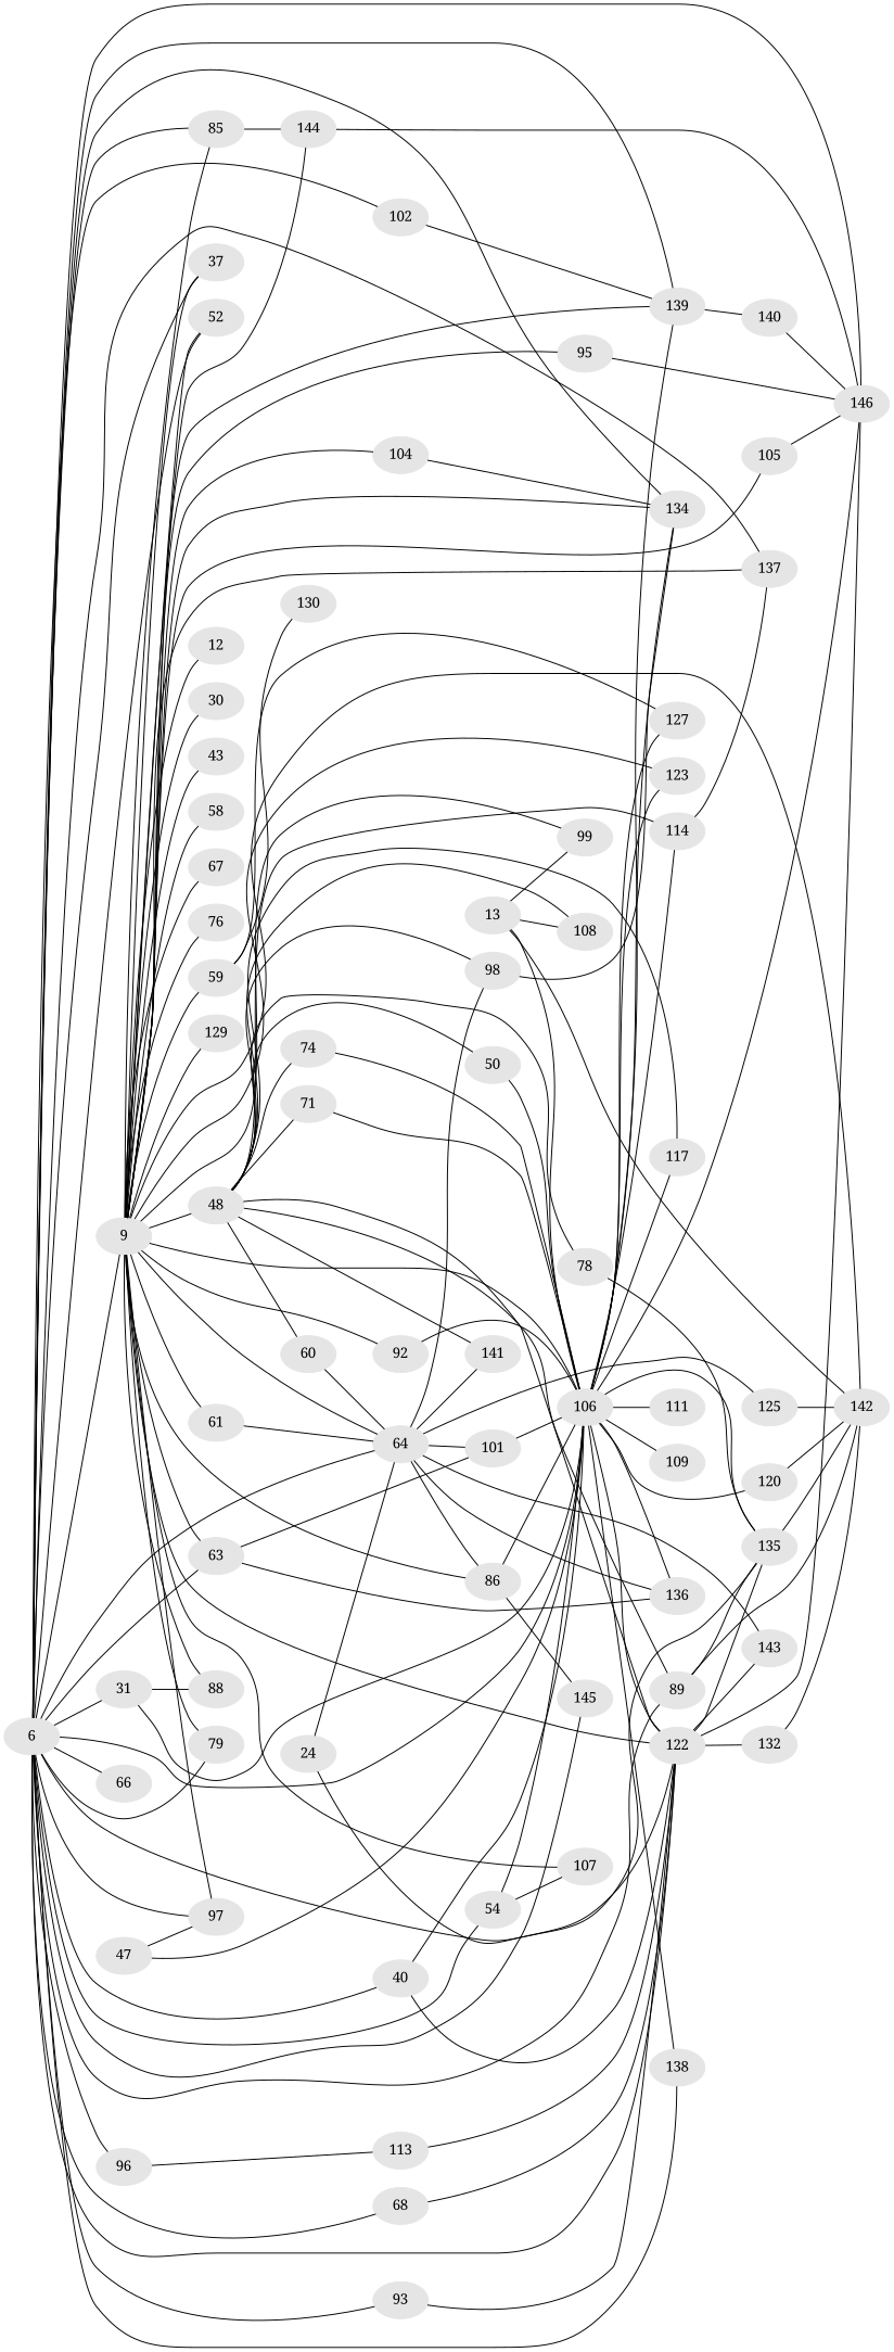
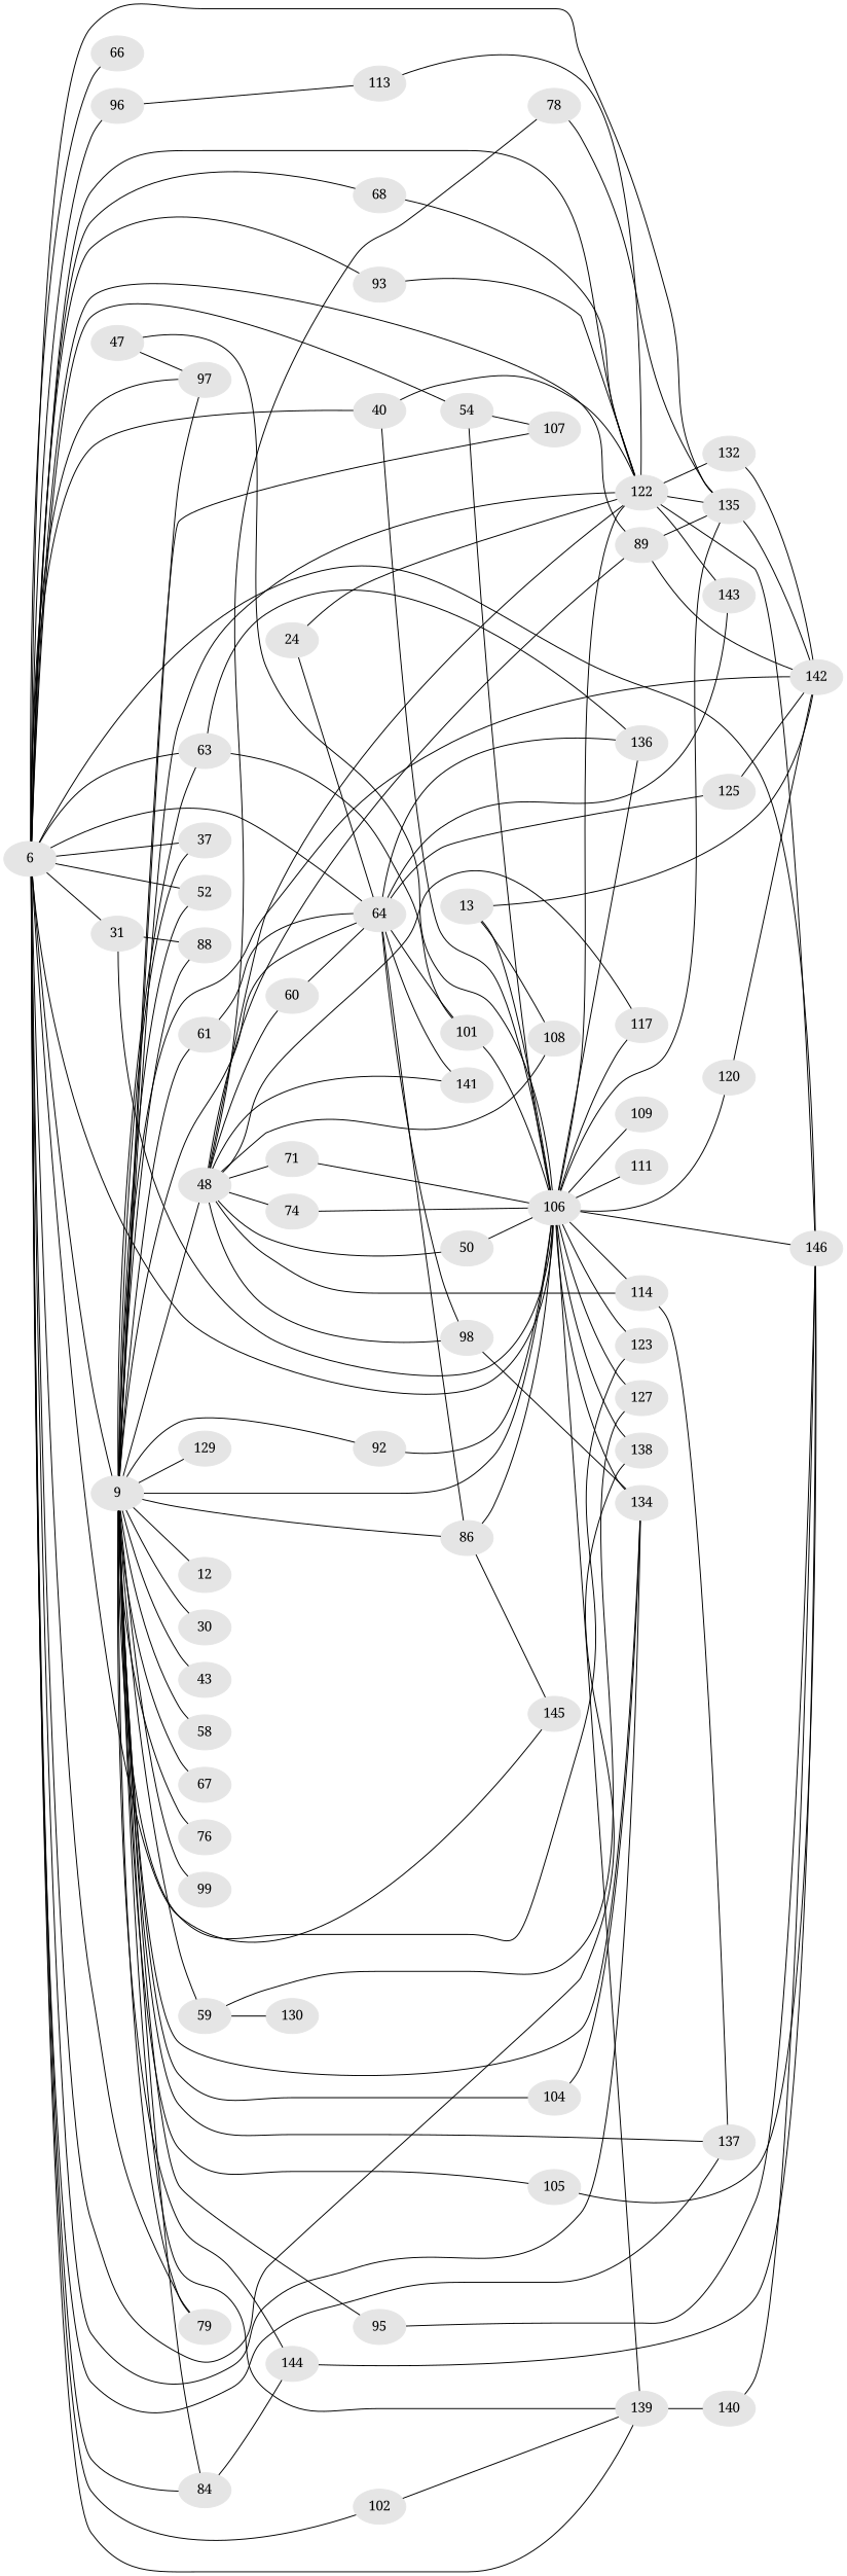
  graph {
    fontname="Noto Serif"
    rankdir=LR
    node [color=gray90 fontname="Noto Serif" style=filled]
    edge [fontname="Noto Serif"]
    6 [super="+4"]
    9 [super="+7+8"]
    31
    37
    40 [super="+27"]
    52
    63 [super="+62+23"]
    64 [super="+18+25"]
    66
    68
    79
-   84 [super="+69+81" label=85]
+   84 [super="+69+81"]
    89
    93
    n15 [label=54 super="+19"]
    96
    97 [super="+35"]
    102
    106 [super="+72+100+46"]
    122 [super="+5+11+10+103"]
    134 [super="+128+85"]
    135 [super="+77"]
    137 [super="+57"]
    138
    139 [super="+54+118+126+110"]
    145
    146 [super="+115+133"]
    12
    30
    43
    48 [super="+17+21+38"]
    58
    59 [super="+39"]
    61 [super="+51"]
    67
    76
    86 [super="+56+80"]
    88
    92
    95
    99
    104
    105
    107
    123
    129
    142 [super="+26+116"]
    144 [super="+119"]
    101 [super="+28"]
    136 [super="+131"]
    98 [super="+42"]
    141
    125
    143
    113 [super="+73+90"]
    114 [super="+91"]
    117 [super="+87"]
    127
    109
    111
    120
    132
    140
    108
    50
    60
    71
    74
    78
    130
    13
    24
    47
    6 -- 9 [weight=6]
    6 -- 31 [weight=2]
    6 -- 37
    6 -- 40 [weight=2]
    6 -- 52
    6 -- 63
    6 -- 64 [weight=2]
    6 -- 66 [weight=2]
    6 -- 68
    6 -- 79
    6 -- 84 [weight=2]
    6 -- 89
    6 -- 93
    6 -- n15
    6 -- 96
    6 -- 97 [weight=2]
    6 -- 102
    6 -- 106 [weight=6]
    6 -- 122 [weight=7]
    6 -- 134
    6 -- 135 [weight=2]
    6 -- 137 [weight=2]
    6 -- 138
    6 -- 139 [weight=2]
    6 -- 145
    6 -- 146 [weight=2]
    9 -- 37
    9 -- 52
    9 -- 63 [weight=3]
    9 -- 64 [weight=2]
    9 -- 79
    9 -- 84 [weight=3]
    9 -- 97
    9 -- 106 [weight=8]
    9 -- 122 [weight=12]
    9 -- 134
    9 -- 137
    9 -- 139 [weight=5]
    9 -- 12 [weight=2]
    9 -- 30 [weight=2]
    9 -- 43 [weight=2]
    9 -- 48 [weight=4]
    9 -- 58 [weight=2]
    9 -- 59 [weight=2]
    9 -- 61 [weight=2]
    9 -- 67 [weight=2]
    9 -- 76 [weight=2]
    9 -- 86 [weight=3]
    9 -- 88
    9 -- 92
    9 -- 95
    9 -- 99
    9 -- 104
    9 -- 105
    9 -- 107
    9 -- 123
    9 -- 129 [weight=2]
    9 -- 142 [weight=3]
    9 -- 144
    31 -- 106
    31 -- 88
    40 -- 106
    40 -- 122
    63 -- 101
    63 -- 136
    64 -- 86
    64 -- 101
    64 -- 136
    64 -- 98
    64 -- 141
    64 -- 125
    64 -- 143
    68 -- 122
    84 -- 144
    89 -- 135 [weight=2]
    89 -- 142
    93 -- 122
    n15 -- 106 [weight=3]
    n15 -- 107
    96 -- 113
    102 -- 139
    106 -- 122 [weight=11]
    106 -- 134 [weight=3]
    106 -- 135 [weight=3]
    106 -- 138
    106 -- 139 [weight=2]
    106 -- 146 [weight=2]
    106 -- 123
    106 -- 136
    106 -- 114
    106 -- 117 [weight=2]
    106 -- 127
    106 -- 109 [weight=2]
    106 -- 111 [weight=2]
    106 -- 120
    122 -- 135
    122 -- 146 [weight=2]
    122 -- 143
    122 -- 132
    135 -- 142
    139 -- 140
    48 -- 89
    48 -- 122
    48 -- 98
    48 -- 141
    48 -- 114
    48 -- 117
    48 -- 108
    48 -- 50
    48 -- 60
    48 -- 71
    48 -- 74
    48 -- 78
    59 -- 127
    59 -- 130 [weight=2]
    61 -- 64
    86 -- 106 [weight=2]
    86 -- 145
    92 -- 106
    95 -- 146
    104 -- 134
    105 -- 146
    144 -- 146
    101 -- 106
    98 -- 134
    125 -- 142
    113 -- 122
    114 -- 137
    120 -- 142
    132 -- 142
    140 -- 146
    50 -- 106
    60 -- 64
    71 -- 106
    74 -- 106
    78 -- 135
    13 -- 106 [weight=2]
-   13 -- 99
    13 -- 142
    13 -- 108
    24 -- 64
    24 -- 122
    47 -- 97
    47 -- 106
  }
